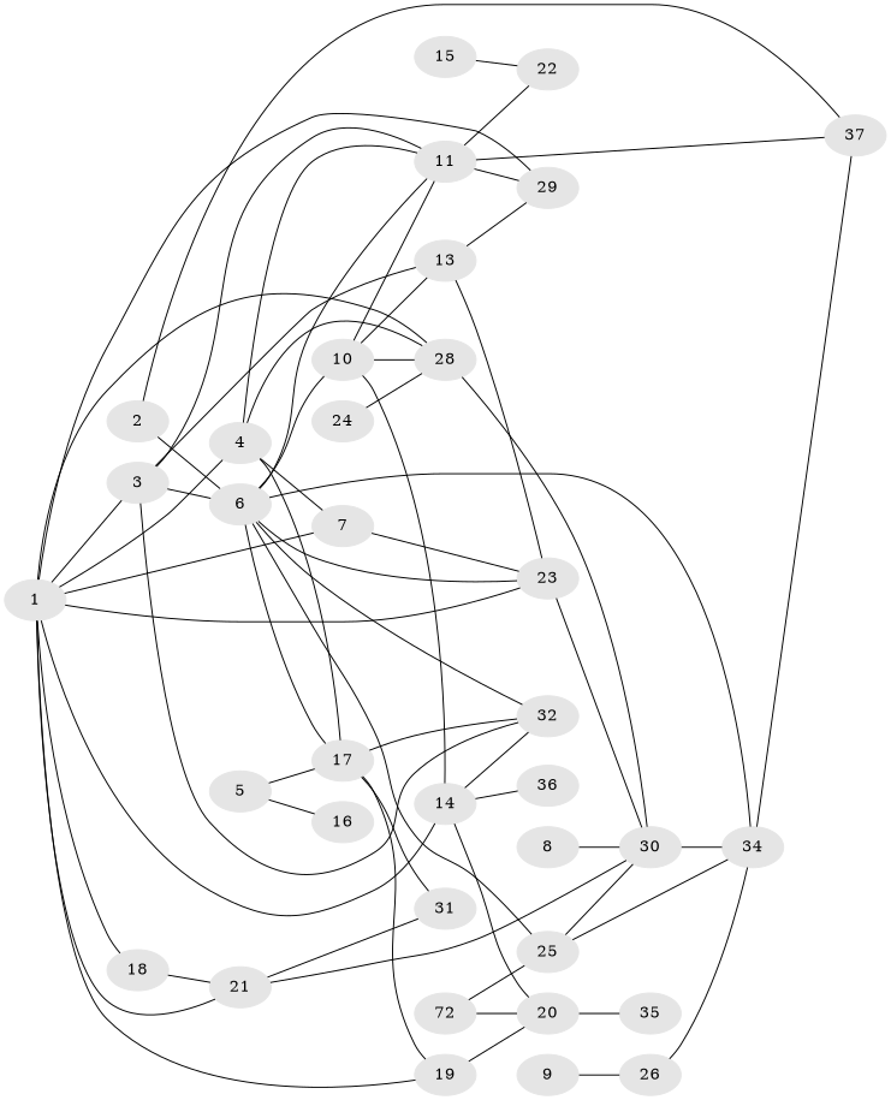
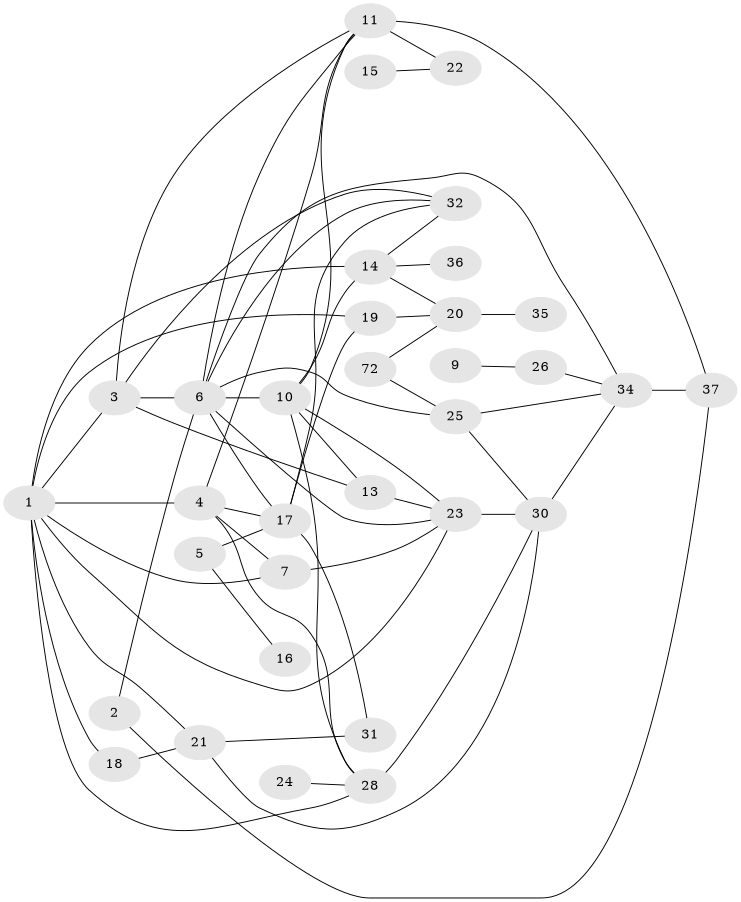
  graph {
    rankdir=LR
    node [color=gray90 style=filled]
    edge [weight=1.0]
    1
    3
    4
    7
    14
    18
    19
    21
    23
    28
-   29
    6
    11
    13
    32
    17
    20
    36
    30
    31
    2
    37
    10
    25
    34
    22
    5
    16
-   8
    9
    26
    n32 [label=72]
    35
    15
    24
    1 -- 3
    1 -- 4 [weight=2.0]
    1 -- 7
    1 -- 14 [weight=2.0]
    1 -- 18
    1 -- 19
    1 -- 21
    1 -- 23
    1 -- 28
-   1 -- 29
    3 -- 6
    3 -- 11
    3 -- 13
    3 -- 32
    4 -- 7
    4 -- 28
    4 -- 11
    4 -- 17
    7 -- 23
    14 -- 32
    14 -- 20 [weight=2.0]
    14 -- 36
    18 -- 21
    19 -- 20
    21 -- 30
    21 -- 31
    23 -- 30
    28 -- 30
    6 -- 23 [weight=2.0]
    6 -- 11
    6 -- 32
    6 -- 17
    6 -- 10
    6 -- 25
    6 -- 34
-   11 -- 29
    11 -- 37
    11 -- 22
    13 -- 23
-   13 -- 29
    17 -- 19
    17 -- 32
    17 -- 31
    20 -- 35
    30 -- 34
    2 -- 6 [weight=3.0]
    2 -- 37
    10 -- 14
+   10 -- 23 [weight=3.0]
    10 -- 28
    10 -- 11
    10 -- 13
    25 -- 30
    25 -- 34
    34 -- 37
    5 -- 17
    5 -- 16
-   8 -- 30
    9 -- 26
    26 -- 34
    n32 -- 20
    n32 -- 25
    15 -- 22
    24 -- 28
  }
